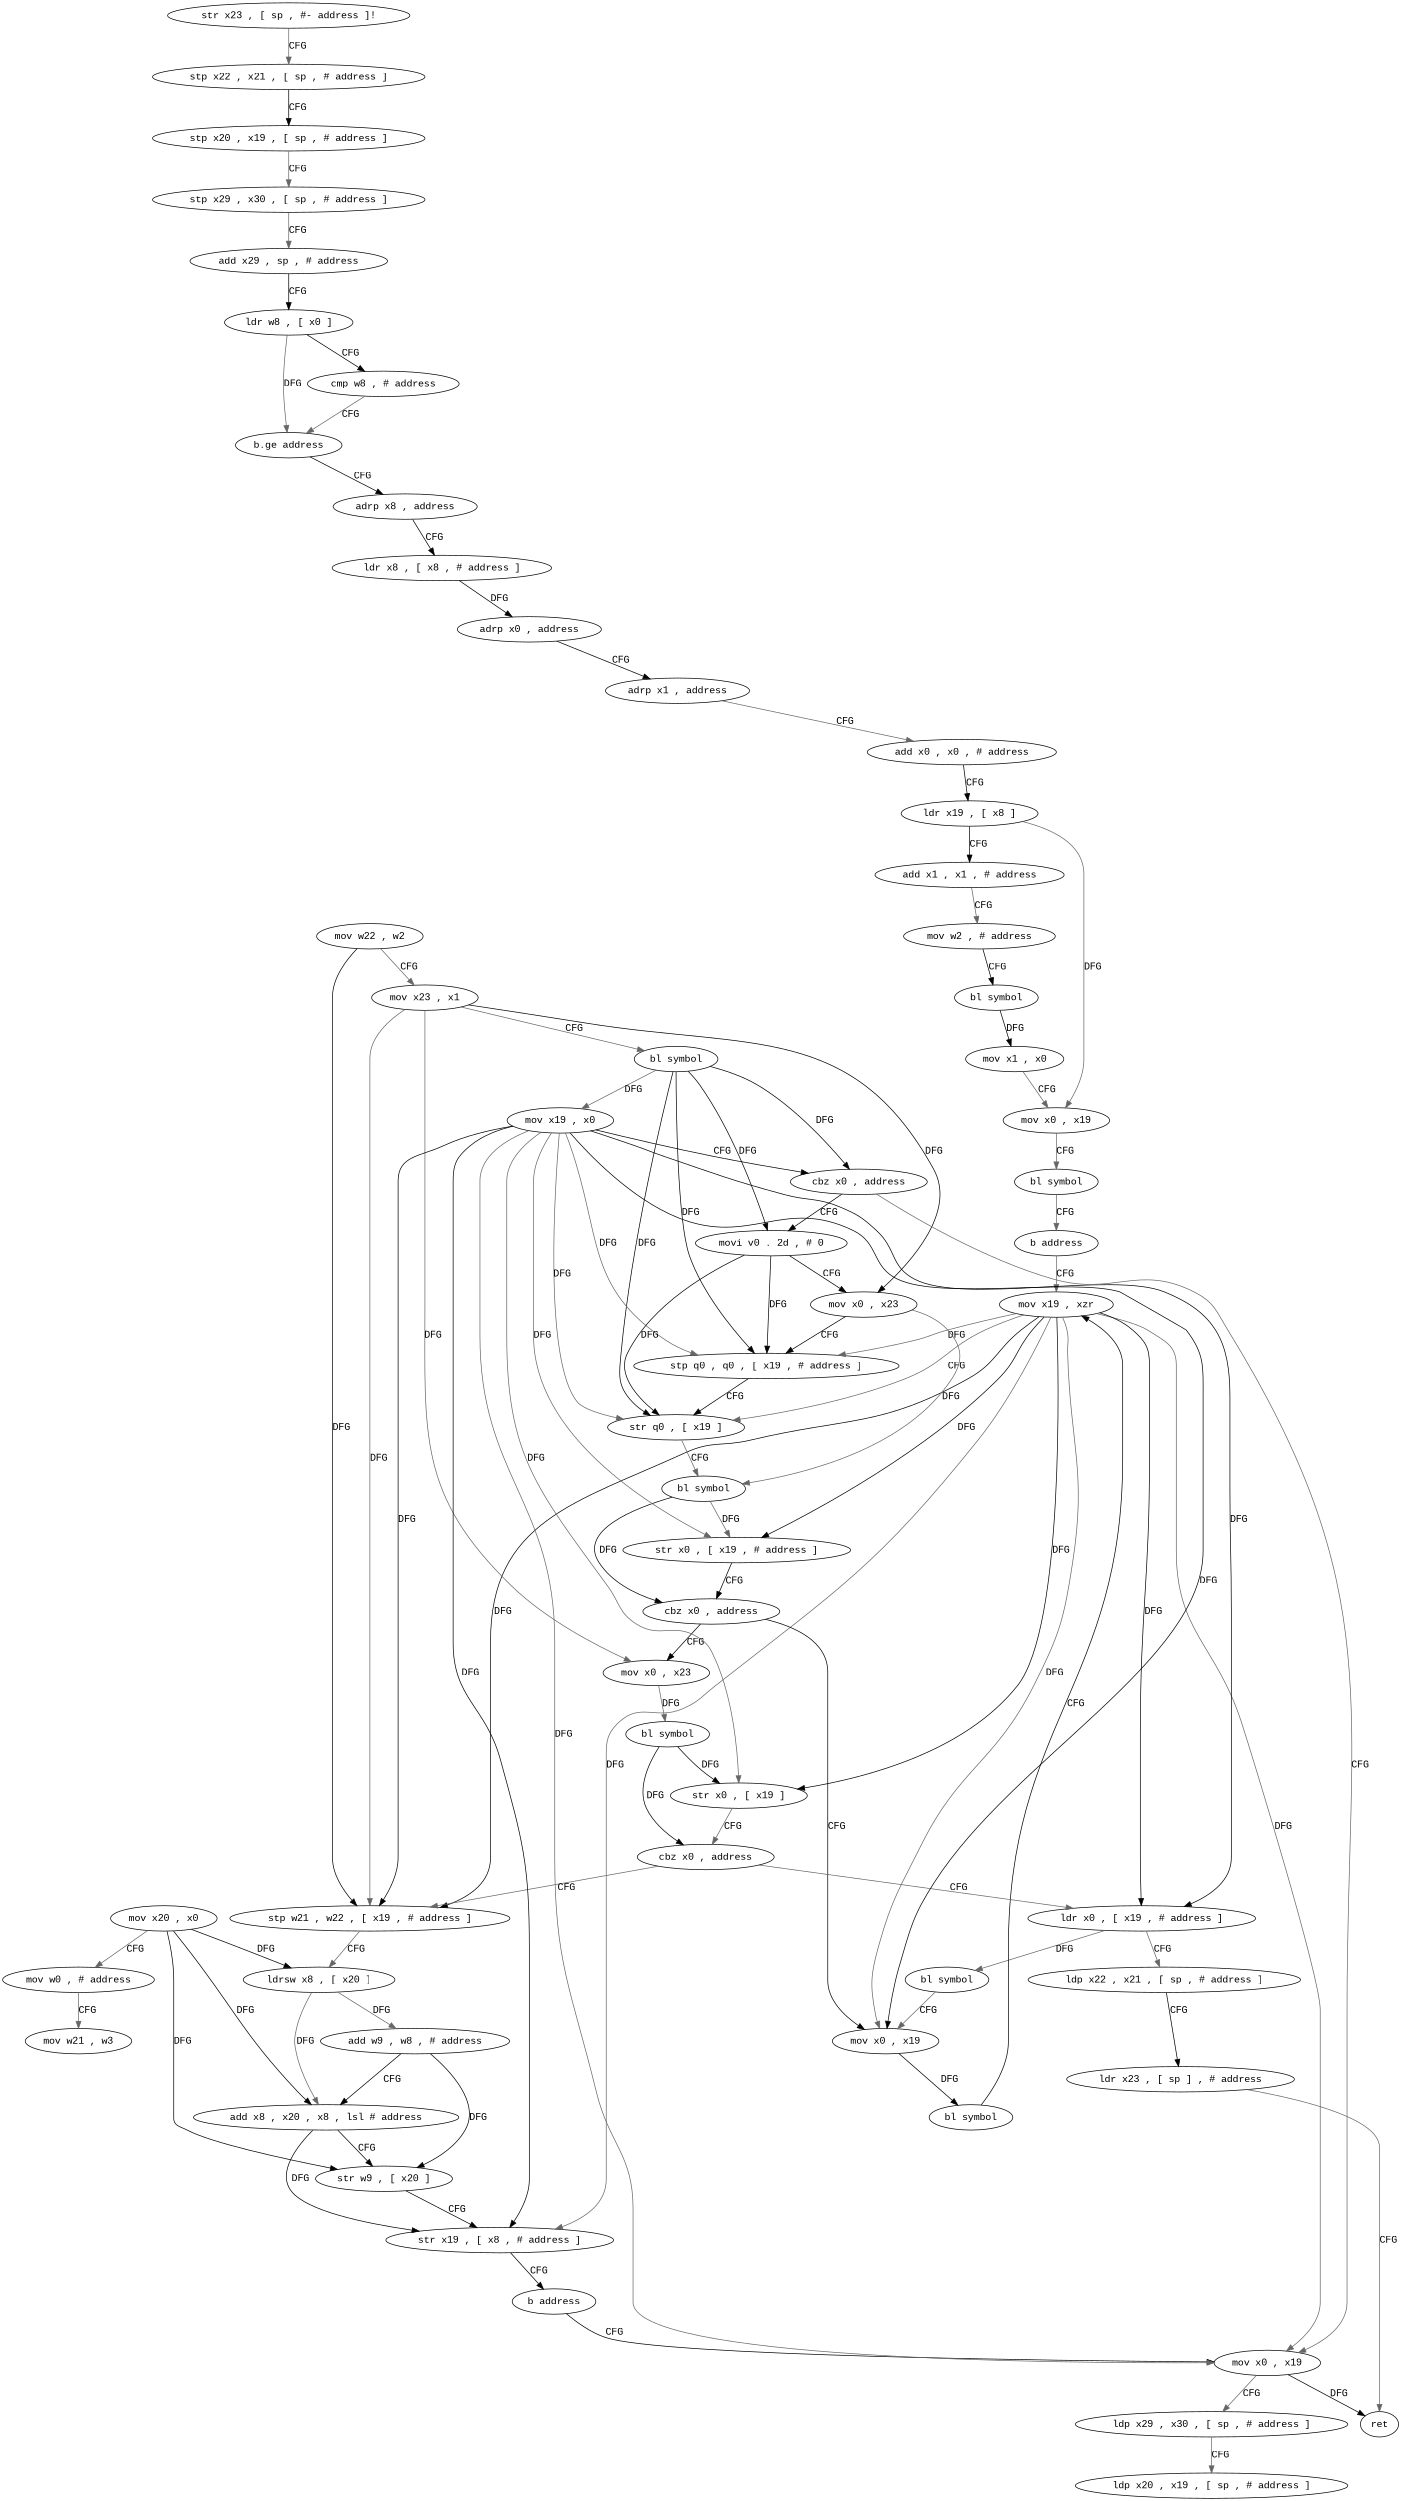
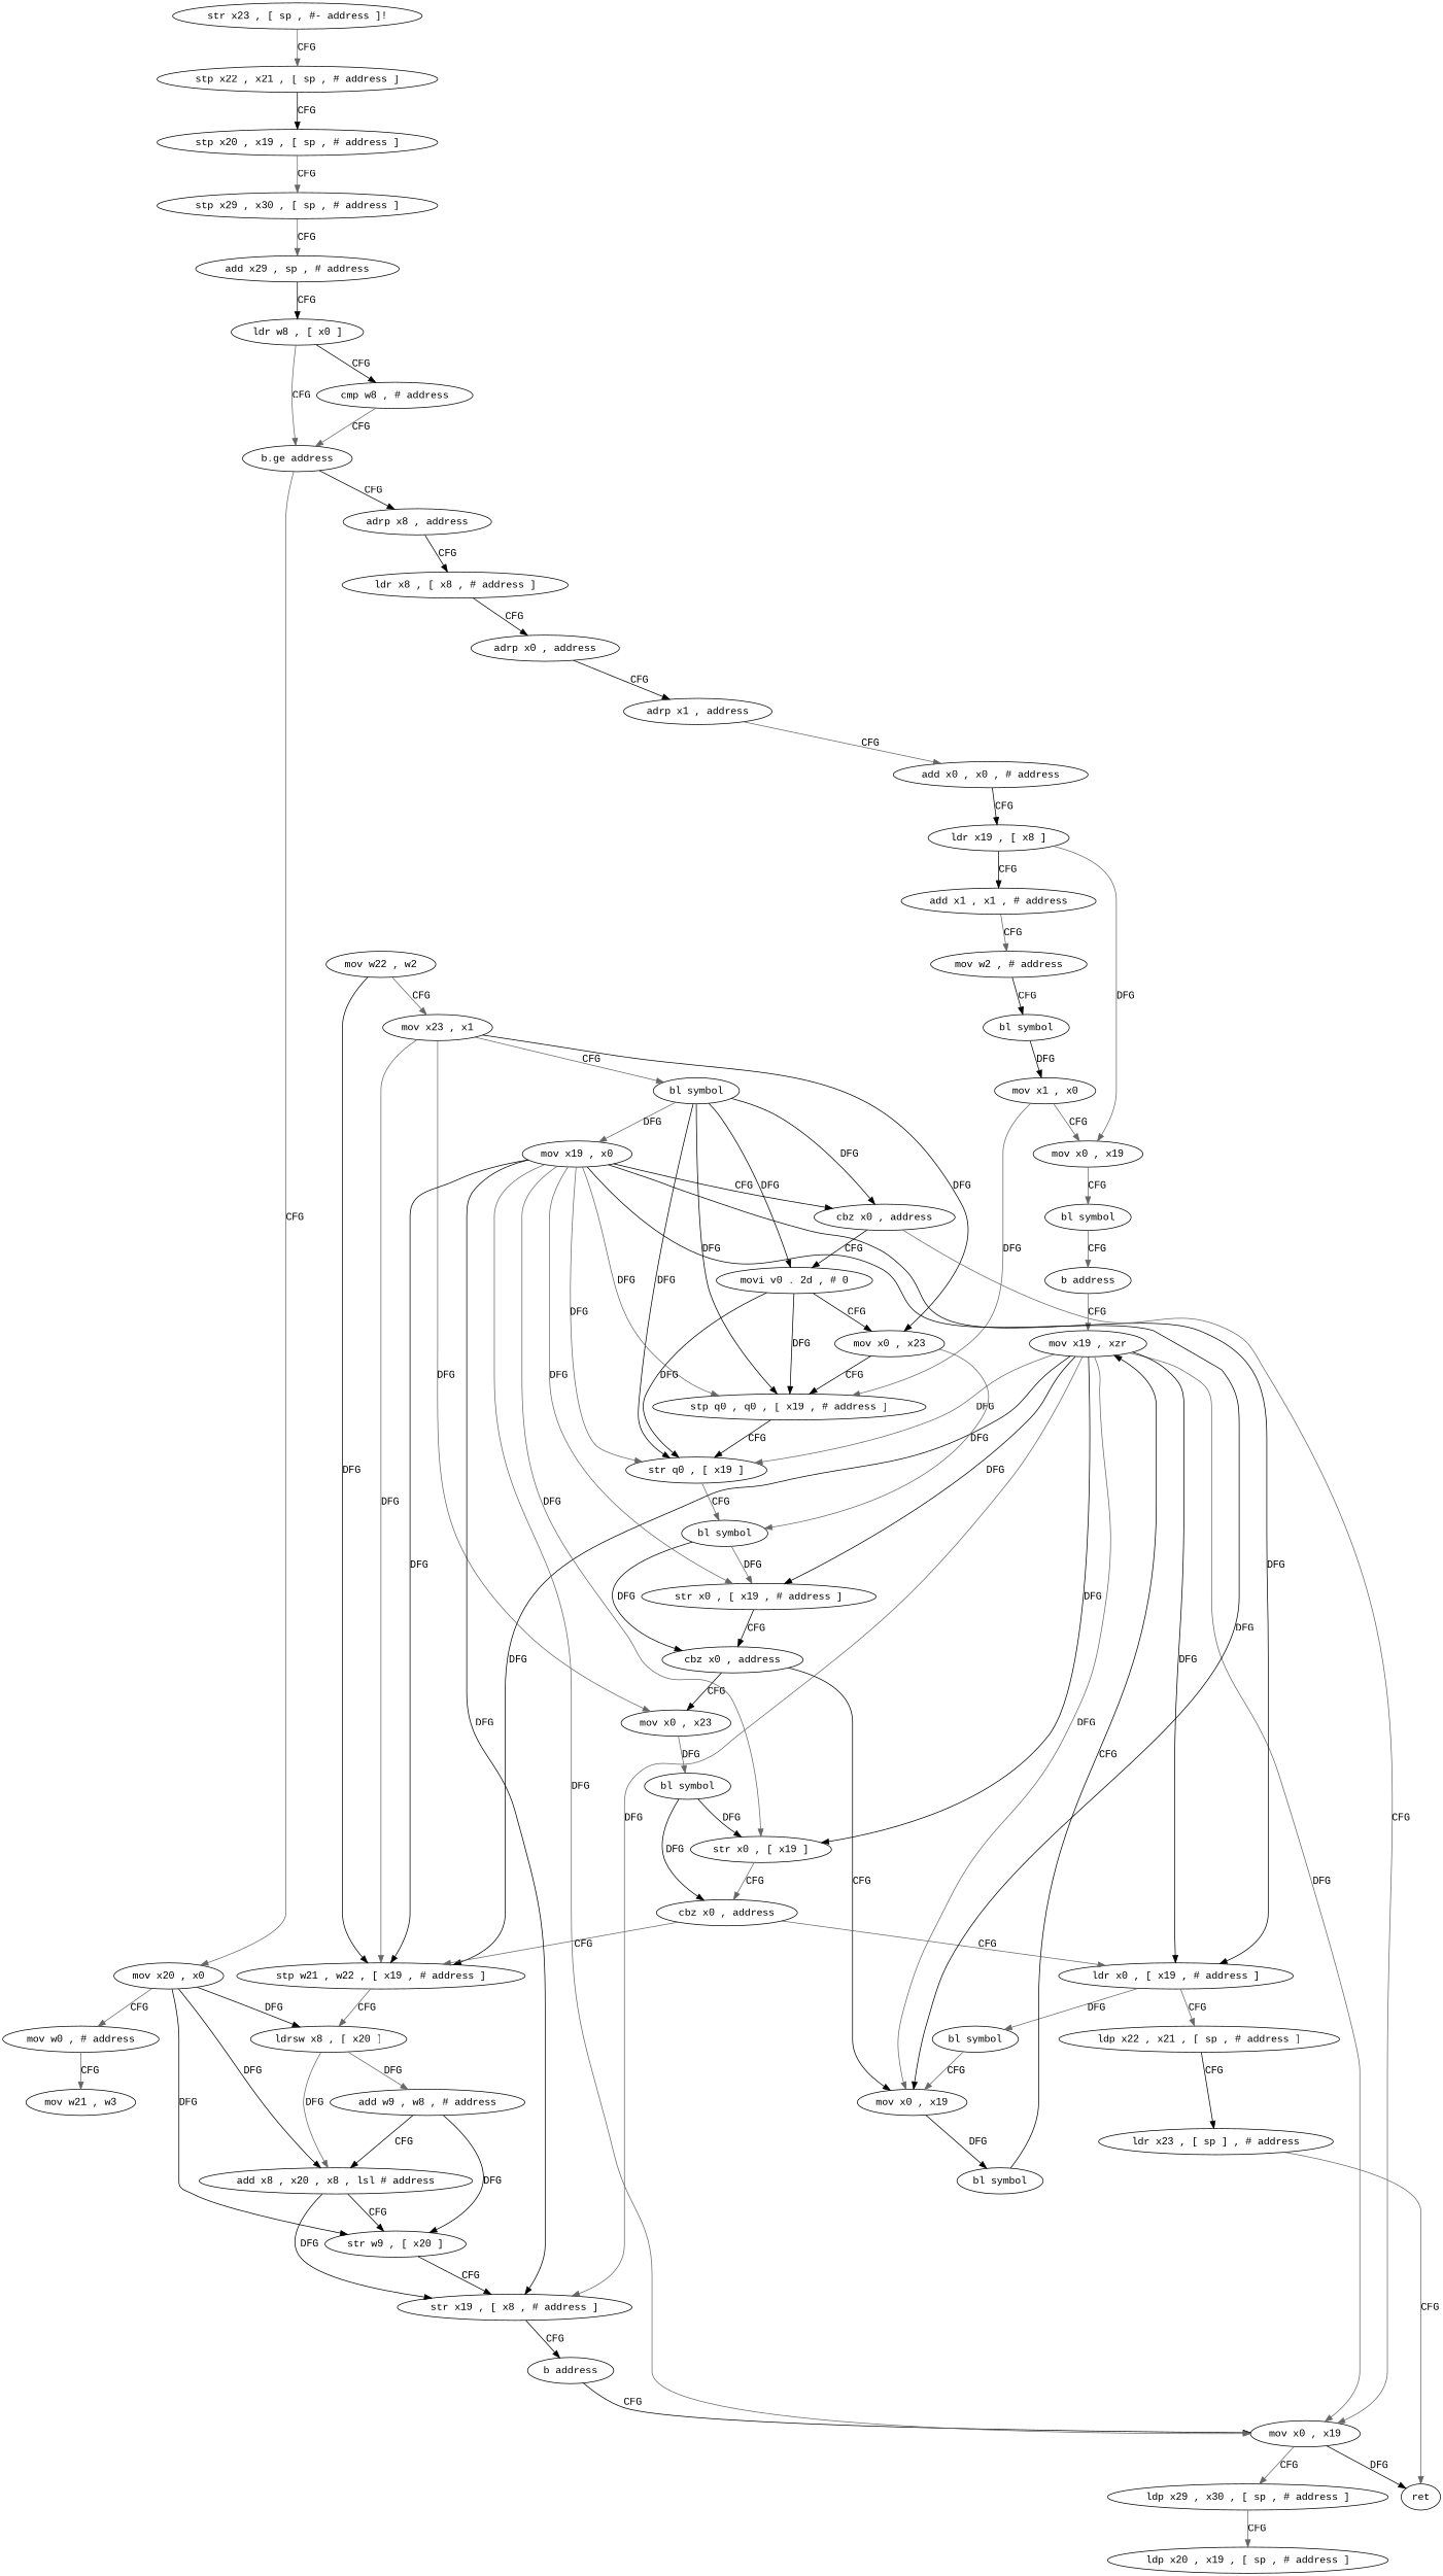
  digraph {
    fontname="Liberation Mono"
    node [fontname="Liberation Mono"]
    edge [color=black fontname="Liberation Mono"]
    n1 [label="str x23 , [ sp , #- address ]!"]
    n2 [label="stp x22 , x21 , [ sp , # address ]"]
    n3 [label="stp x20 , x19 , [ sp , # address ]"]
    n4 [label="stp x29 , x30 , [ sp , # address ]"]
    n5 [label="add x29 , sp , # address"]
    n6 [label="ldr w8 , [ x0 ]"]
    n7 [label="cmp w8 , # address"]
    n8 [label="b.ge address"]
    n9 [label="adrp x8 , address"]
    n10 [label="mov x20 , x0"]
    n11 [label="ldr x8 , [ x8 , # address ]"]
    n12 [label="mov w0 , # address"]
    n13 [label="ldrsw x8 , [ x20 ]"]
    n14 [label="add x8 , x20 , x8 , lsl # address"]
    n15 [label="str w9 , [ x20 ]"]
    n16 [label="adrp x0 , address"]
    n17 [label="mov w21 , w3"]
    n18 [label="add w9 , w8 , # address"]
    n19 [label="str x19 , [ x8 , # address ]"]
    n20 [label="adrp x1 , address"]
    n21 [label="add x0 , x0 , # address"]
    n22 [label="ldr x19 , [ x8 ]"]
    n23 [label="add x1 , x1 , # address"]
    n24 [label="mov x0 , x19"]
    n25 [label="mov w2 , # address"]
    n26 [label="bl symbol"]
    n27 [label="bl symbol"]
    n28 [label="mov x1 , x0"]
    n29 [label="b address"]
    n30 [label="mov x19 , xzr"]
    n31 [label="mov x0 , x19"]
    n32 [label="stp q0 , q0 , [ x19 , # address ]"]
    n33 [label="str q0 , [ x19 ]"]
    n34 [label="str x0 , [ x19 , # address ]"]
    n35 [label="mov x0 , x19"]
    n36 [label="str x0 , [ x19 ]"]
    n37 [label="ldr x0 , [ x19 , # address ]"]
    n38 [label="stp w21 , w22 , [ x19 , # address ]"]
    n39 [label="ldp x29 , x30 , [ sp , # address ]"]
    n40 [label=ret]
    n41 [label="bl symbol"]
    n42 [label="cbz x0 , address"]
    n43 [label="bl symbol"]
    n44 [label="cbz x0 , address"]
    n45 [label="ldp x22 , x21 , [ sp , # address ]"]
    n46 [label="bl symbol"]
    n47 [label="b address"]
    n48 [label="mov w22 , w2"]
    n49 [label="mov x23 , x1"]
    n50 [label="bl symbol"]
    n51 [label="mov x0 , x23"]
    n52 [label="mov x0 , x23"]
    n53 [label="mov x19 , x0"]
    n54 [label="cbz x0 , address"]
    n55 [label="movi v0 . 2d , # 0"]
    n56 [label="bl symbol"]
    n57 [label="ldp x20 , x19 , [ sp , # address ]"]
    n58 [label="ldr x23 , [ sp ] , # address"]
    n1 -> n2 [color=gray40 label=CFG]
    n2 -> n3 [label=CFG]
    n3 -> n4 [color=gray40 label=CFG]
    n4 -> n5 [color=gray40 label=CFG]
    n5 -> n6 [label=CFG]
    n6 -> n7 [label=CFG]
-   n6 -> n8 [color=gray40 label=DFG]
+   n6 -> n8 [color=gray40 label=CFG]
    n7 -> n8 [color=gray40 label=CFG]
    n8 -> n9 [label=CFG]
+   n8 -> n10 [color=gray40 label=CFG]
    n9 -> n11 [label=CFG]
    n10 -> n12 [color=gray40 label=CFG]
    n10 -> n13 [label=DFG]
    n10 -> n14 [label=DFG]
    n10 -> n15 [label=DFG]
-   n11 -> n16 [label=DFG]
+   n11 -> n16 [label=CFG]
    n12 -> n17 [color=gray40 label=CFG]
    n13 -> n14 [color=gray40 label=DFG]
    n13 -> n18 [color=gray40 label=DFG]
    n14 -> n15 [label=CFG]
    n14 -> n19 [label=DFG]
    n15 -> n19 [label=CFG]
    n16 -> n20 [label=CFG]
    n18 -> n14 [label=CFG]
    n18 -> n15 [label=DFG]
    n19 -> n47 [label=CFG]
    n20 -> n21 [color=gray40 label=CFG]
    n21 -> n22 [label=CFG]
    n22 -> n23 [label=CFG]
    n22 -> n24 [color=gray40 label=DFG]
    n23 -> n25 [color=gray40 label=CFG]
    n24 -> n26 [color=gray40 label=CFG]
    n25 -> n27 [label=CFG]
    n26 -> n29 [color=gray40 label=CFG]
    n27 -> n28 [label=DFG]
    n28 -> n24 [color=gray40 label=CFG]
    n29 -> n30 [color=gray40 label=CFG]
    n30 -> n19 [color=gray40 label=DFG]
    n30 -> n31 [color=gray40 label=DFG]
-   n30 -> n32 [color=gray40 label=DFG]
-   n30 -> n33 [color=gray40 label=CFG]
+   n28 -> n32 [color=gray40 label=DFG]
+   n30 -> n33 [color=gray40 label=DFG]
    n30 -> n34 [label=DFG]
    n30 -> n35 [color=gray40 label=DFG]
    n30 -> n36 [label=DFG]
    n30 -> n37 [label=DFG]
    n30 -> n38 [label=DFG]
    n31 -> n39 [color=gray40 label=CFG]
    n31 -> n40 [label=DFG]
    n32 -> n33 [label=CFG]
    n33 -> n41 [color=gray40 label=CFG]
    n34 -> n42 [label=CFG]
    n35 -> n43 [label=DFG]
    n36 -> n44 [color=gray40 label=CFG]
    n37 -> n45 [color=gray40 label=CFG]
    n37 -> n46 [color=gray40 label=DFG]
    n38 -> n13 [color=gray40 label=CFG]
    n39 -> n57 [color=gray40 label=CFG]
    n41 -> n34 [color=gray40 label=DFG]
    n41 -> n42 [label=DFG]
    n42 -> n35 [label=CFG]
    n42 -> n52 [label=CFG]
    n43 -> n30 [label=CFG]
    n44 -> n37 [color=gray40 label=CFG]
    n44 -> n38 [color=gray40 label=CFG]
    n45 -> n58 [label=CFG]
    n46 -> n35 [color=gray40 label=CFG]
    n47 -> n31 [label=CFG]
    n48 -> n38 [label=DFG]
    n48 -> n49 [color=gray40 label=CFG]
    n49 -> n38 [color=gray40 label=DFG]
    n49 -> n50 [color=gray40 label=CFG]
    n49 -> n51 [label=DFG]
    n49 -> n52 [color=gray40 label=DFG]
    n50 -> n32 [label=DFG]
    n50 -> n33 [label=DFG]
    n50 -> n53 [color=gray40 label=DFG]
    n50 -> n54 [label=DFG]
    n50 -> n55 [label=DFG]
    n51 -> n32 [label=CFG]
    n51 -> n41 [color=gray40 label=DFG]
    n52 -> n56 [color=gray40 label=DFG]
    n53 -> n19 [label=DFG]
    n53 -> n31 [color=gray40 label=DFG]
    n53 -> n32 [color=gray40 label=DFG]
    n53 -> n33 [color=gray40 label=DFG]
    n53 -> n34 [color=gray40 label=DFG]
    n53 -> n35 [label=DFG]
    n53 -> n36 [color=gray40 label=DFG]
    n53 -> n37 [label=DFG]
    n53 -> n38 [label=DFG]
    n53 -> n54 [label=CFG]
    n54 -> n31 [color=gray40 label=CFG]
    n54 -> n55 [label=CFG]
    n55 -> n32 [label=DFG]
    n55 -> n33 [label=DFG]
    n55 -> n51 [label=CFG]
    n56 -> n36 [label=DFG]
    n56 -> n44 [label=DFG]
    n58 -> n40 [color=gray40 label=CFG]
  }
